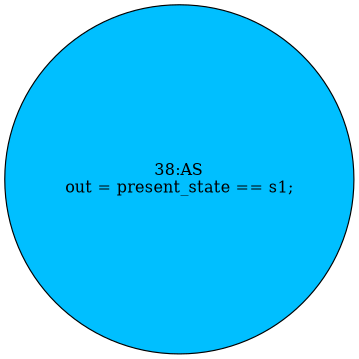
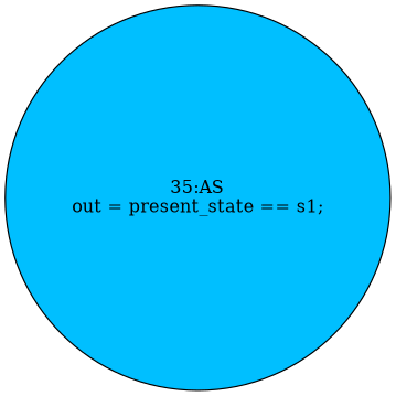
  strict digraph {
-   n1 [ast="<pyverilog.vparser.ast.Assign object at 0x7fd36a6c5710>" def_var="['out']" fillcolor=deepskyblue label="38:AS\nout = present_state == s1;" statements="[]" style=filled typ=Assign use_var="['present_state']" shape=circle]
+   n1 [ast="<pyverilog.vparser.ast.Assign object at 0x7fd36a6c5710>" def_var="['out']" fillcolor=deepskyblue label="35:AS\nout = present_state == s1;" statements="[]" style=filled typ=Assign use_var="['present_state']" shape=circle]
  }
